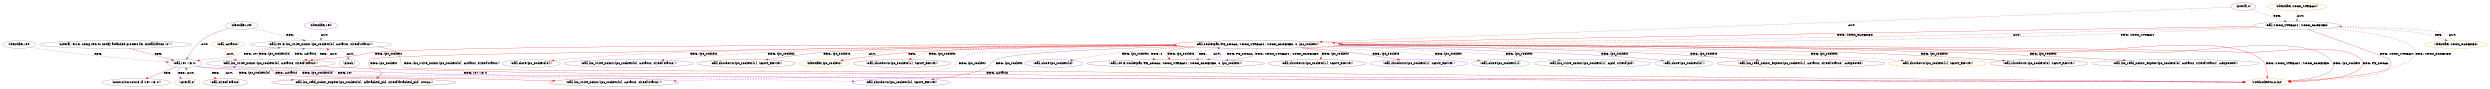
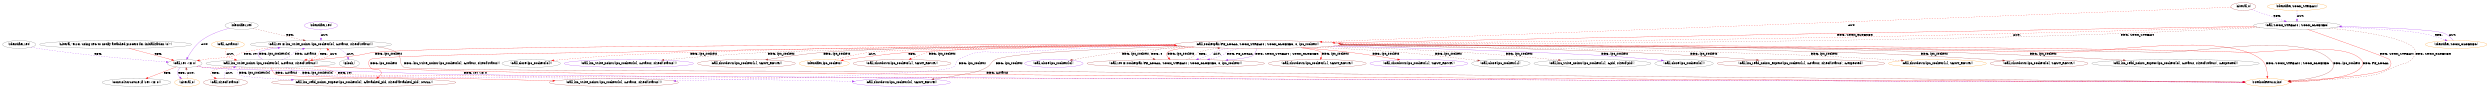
  digraph {
    node [color=gray40]
    edge [color=red style=dashed]
    n1 [label="(Call,ret = lxc_write_nointr(ipc_sockets[0], &status, sizeof(status)))"]
    n2 [label="(Call,lxc_write_nointr(ipc_sockets[0], &status, sizeof(status)))"]
    n3 [label="(Call,ret <= 0)"]
    n4 [color=darkorange label="(MethodReturn,int)"]
    n5 [label="(Block,)"]
    n6 [color=brown label="(Call,sizeof(status))"]
    n7 [color=brown label="(Call,lxc_read_nointr_expect(ipc_sockets[0], &attached_pid, sizeof(attached_pid), NULL))"]
    n8 [color=purple label="(Call,shutdown(ipc_sockets[0], SHUT_RDWR))"]
    n9 [color=brown label="(Call,lxc_write_nointr(ipc_sockets[0], &status, sizeof(status)))"]
    n10 [label="(ControlStructure,if (ret <= 0))"]
    n11 [color=darkorange label="(Literal,0)"]
    n12 [color=brown label="(Call,socketpair(PF_LOCAL, SOCK_STREAM | SOCK_CLOEXEC, 0, ipc_sockets))"]
    n13 [label="(Call,close(ipc_sockets[0]))"]
    n14 [color=purple label="(Call,lxc_write_nointr(ipc_sockets[0], &status, sizeof(status)))"]
    n15 [color=brown label="(Call,shutdown(ipc_sockets[1], SHUT_RDWR))"]
    n16 [color=darkorange label="(Identifier,ipc_sockets)"]
    n17 [color=brown label="(Call,shutdown(ipc_sockets[1], SHUT_RDWR))"]
    n18 [color=purple label="(Call,close(ipc_sockets[0]))"]
    n19 [color=brown label="(Call,ret = socketpair(PF_LOCAL, SOCK_STREAM | SOCK_CLOEXEC, 0, ipc_sockets))"]
    n20 [color=brown label="(Call,shutdown(ipc_sockets[1], SHUT_RDWR))"]
    n21 [color=purple label="(Call,shutdown(ipc_sockets[1], SHUT_RDWR))"]
    n22 [label="(Call,close(ipc_sockets[1]))"]
    n23 [label="(Call,lxc_write_nointr(ipc_sockets[1], &pid, sizeof(pid)))"]
    n24 [label="(Call,close(ipc_sockets[0]))"]
    n25 [color=brown label="(Call,lxc_read_nointr_expect(ipc_sockets[1], &status, sizeof(status), &expected))"]
    n26 [color=darkorange label="(Call,shutdown(ipc_sockets[1], SHUT_RDWR))"]
    n27 [color=brown label="(Call,shutdown(ipc_sockets[0], SHUT_RDWR))"]
    n28 [label="(Call,lxc_read_nointr_expect(ipc_sockets[0], &status, sizeof(status), &expected))"]
    n29 [label="(Call,SOCK_STREAM | SOCK_CLOEXEC)"]
    n30 [color=darkorange label="(Identifier,SOCK_CLOEXEC)"]
    n31 [label="(Identifier,ret)"]
    n32 [color=darkorange label="(Call,&status)"]
    n33 [color=purple label="(Identifier,ret)"]
    n34 [color=brown label="(Literal,0)"]
    n35 [label="(Identifier,ret)"]
    n36 [label="(Literal,\"error using IPC to notify attached process for initialization (0)\")"]
    n37 [color=darkorange label="(Identifier,SOCK_STREAM)"]
    n1 -> n2 [label="CFG: "]
    n1 -> n3 [label="DDG: ret"]
    n1 -> n4 [color=brown label="DDG: lxc_write_nointr(ipc_sockets[0], &status, sizeof(status))" style=solid]
    n1 -> n5 [color=purple label="AST: "]
    n2 -> n1 [label="AST: "]
    n2 -> n1 [color=purple label="DDG: ipc_sockets[0]" style=solid]
    n2 -> n1 [color=purple label="DDG: &status"]
    n2 -> n4 [label="DDG: &status" style=solid]
    n2 -> n6 [label="CFG: "]
    n2 -> n7 [color=purple label="DDG: ipc_sockets[0]"]
    n2 -> n8 [color=purple label="DDG: ipc_sockets[0]"]
    n2 -> n9 [label="DDG: &status" style=solid]
    n3 -> n4 [color=purple label="DDG: ret <= 0" style=solid]
    n3 -> n4 [label="DDG: ret"]
    n3 -> n10 [label="CFG: " style=solid]
    n3 -> n11 [color=purple label="CFG: " style=solid]
    n6 -> n2 [color=purple label="AST: "]
    n11 -> n3 [color=brown label="AST: "]
    n12 -> n2 [label="DDG: ipc_sockets" style=solid]
    n12 -> n4 [label="DDG: SOCK_STREAM | SOCK_CLOEXEC" style=solid]
    n12 -> n4 [color=brown label="DDG: ipc_sockets" style=solid]
    n12 -> n4 [label="DDG: PF_LOCAL" style=solid]
    n12 -> n7 [label="DDG: ipc_sockets" style=solid]
    n12 -> n8 [color=brown label="DDG: ipc_sockets" style=solid]
    n12 -> n9 [color=purple label="DDG: ipc_sockets"]
    n12 -> n13 [label="DDG: ipc_sockets"]
    n12 -> n14 [color=brown label="DDG: ipc_sockets"]
    n12 -> n15 [color=brown label="DDG: ipc_sockets" style=solid]
    n12 -> n16 [label="CFG: " style=solid]
    n12 -> n17 [label="DDG: ipc_sockets"]
    n12 -> n18 [color=brown label="DDG: ipc_sockets"]
    n12 -> n19 [color=purple label="AST: "]
    n12 -> n19 [color=purple label="DDG: PF_LOCAL"]
    n12 -> n19 [color=purple label="DDG: SOCK_STREAM | SOCK_CLOEXEC" style=solid]
    n12 -> n19 [color=brown label="DDG: 0"]
    n12 -> n19 [label="DDG: ipc_sockets" style=solid]
    n12 -> n20 [label="DDG: ipc_sockets" style=solid]
    n12 -> n21 [label="DDG: ipc_sockets" style=solid]
    n12 -> n22 [color=brown label="DDG: ipc_sockets"]
    n12 -> n23 [color=brown label="DDG: ipc_sockets"]
    n12 -> n24 [color=purple label="DDG: ipc_sockets" style=solid]
    n12 -> n25 [color=brown label="DDG: ipc_sockets" style=solid]
    n12 -> n26 [color=brown label="DDG: ipc_sockets"]
    n12 -> n27 [color=brown label="DDG: ipc_sockets" style=solid]
    n12 -> n28 [color=brown label="DDG: ipc_sockets" style=solid]
    n16 -> n12 [label="AST: "]
    n19 -> n12 [color=brown label="CFG: "]
    n29 -> n4 [label="DDG: SOCK_STREAM" style=solid]
    n29 -> n4 [color=brown label="DDG: SOCK_CLOEXEC"]
    n29 -> n12 [label="AST: "]
    n29 -> n12 [color=brown label="DDG: SOCK_STREAM"]
    n29 -> n12 [label="DDG: SOCK_CLOEXEC" style=solid]
-   n29 -> n30 [color=brown label="CFG: "]
-   n30 -> n29 [color=purple label="AST: "]
+   n29 -> n30 [color=purple label="CFG: "]
+   n30 -> n29 [color=purple label="AST: " style=solid]
    n31 -> n1 [color=brown label="CFG: "]
    n31 -> n3 [color=purple label="AST: " style=solid]
    n32 -> n2 [label="AST: "]
    n33 -> n1 [color=purple label="AST: "]
    n34 -> n12 [label="AST: "]
    n34 -> n29 [color=purple label="CFG: "]
    n35 -> n3 [color=purple label="CFG: "]
    n36 -> n3 [label="CFG: " style=solid]
    n37 -> n29 [color=purple label="AST: "]
  }
